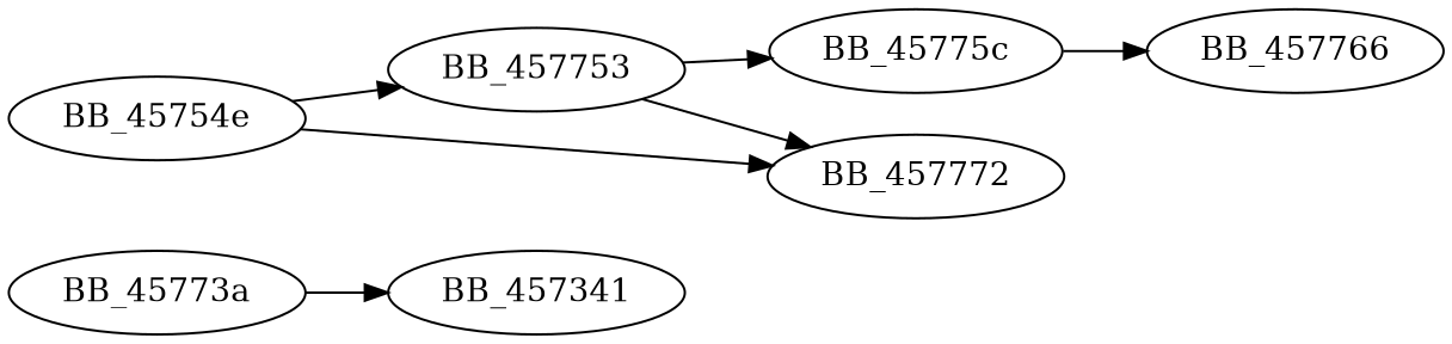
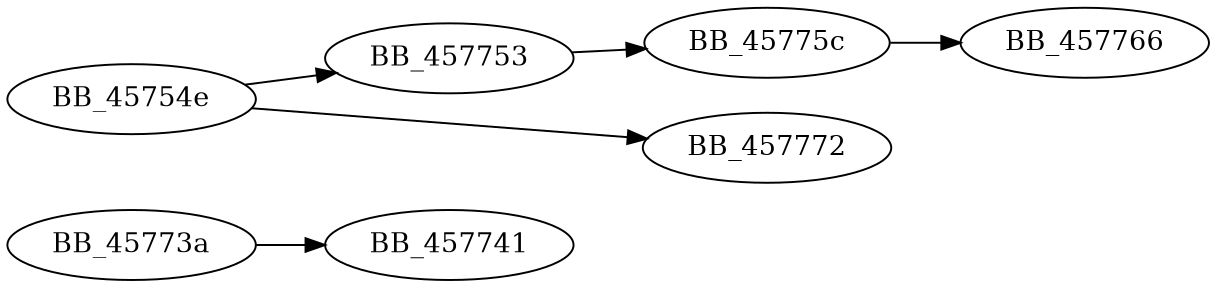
  digraph {
    rankdir=LR
    BB_45773a
-   BB_457741 [label=BB_457341]
+   BB_457741
    BB_45775c
    BB_457766
    n5 [label=BB_45754e]
    BB_457753
    BB_457772
    BB_45773a -> BB_457741
    BB_45775c -> BB_457766
    n5 -> BB_457753
    n5 -> BB_457772
    BB_457753 -> BB_45775c
-   BB_457753 -> BB_457772
  }
